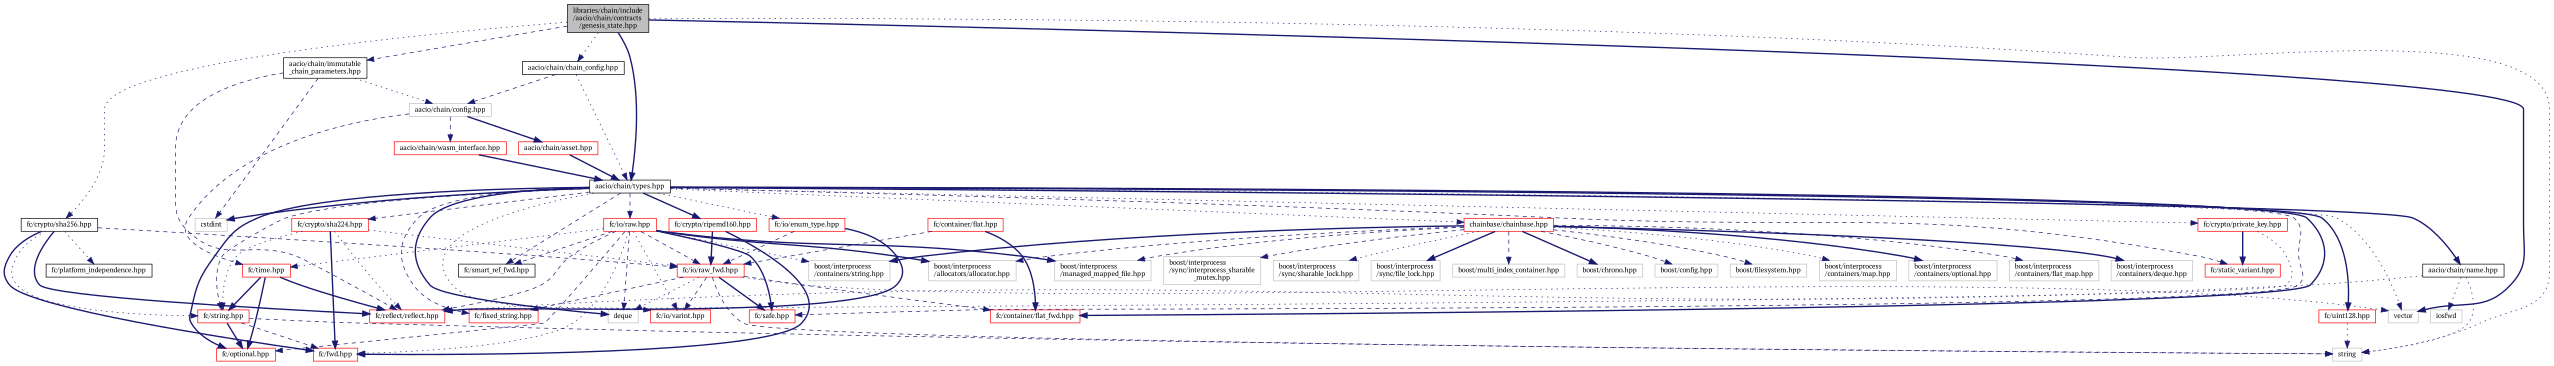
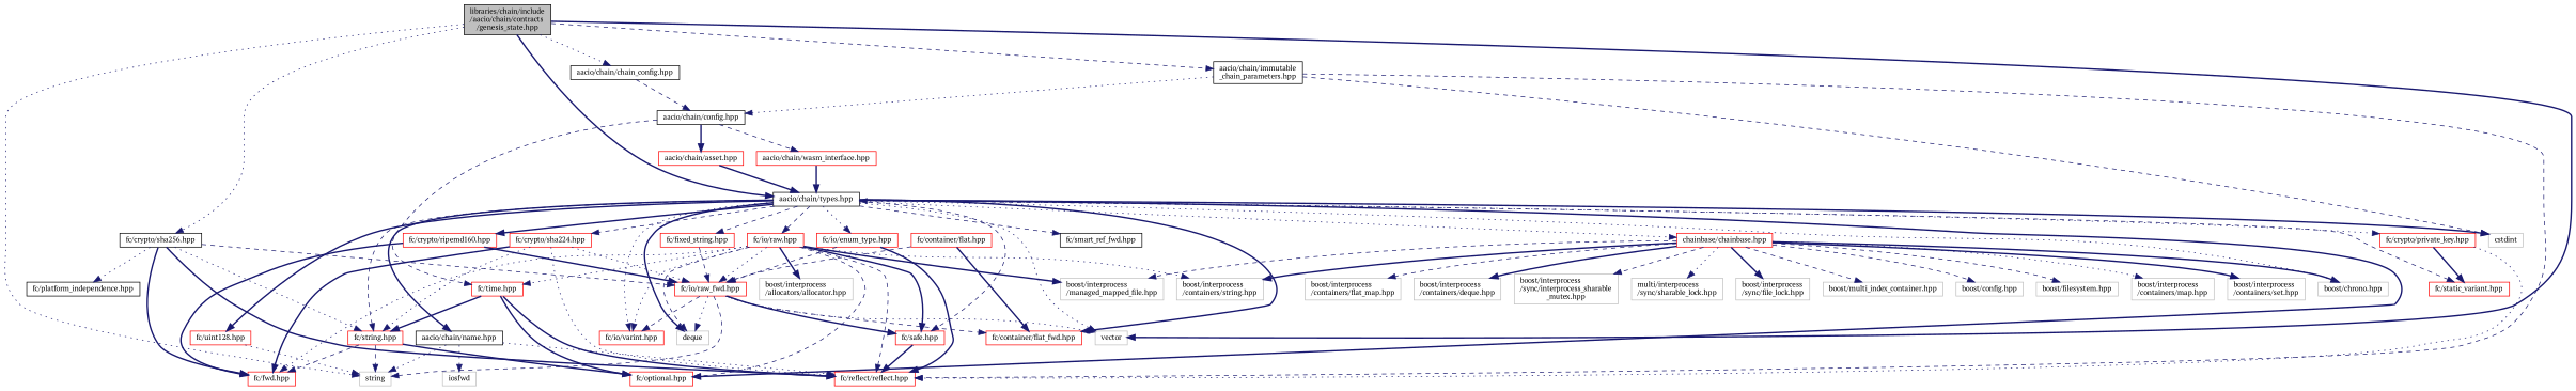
  digraph {
    fontname="PT Serif"
    node [color=red fillcolor=white fontname="PT Serif" fontsize=10 shape=record style=filled]
    edge [color=midnightblue fontname="PT Serif" fontsize=10 labelfontname=Helvetica labelfontsize=10 style=bold]
    n1 [color=black fillcolor=grey75 fontcolor=black height=0.2 label="libraries/chain/include\l/aacio/chain/contracts\l/genesis_state.hpp" width=0.4]
    n2 [color=black height=0.2 label="aacio/chain/chain_config.hpp" width=0.4]
    n3 [color=black height=0.2 label="aacio/chain/types.hpp" width=0.4]
    n4 [color=grey75 height=0.2 label=string width=0.4]
    n5 [color=grey75 height=0.2 label=vector width=0.4]
    n6 [color=black height=0.2 label="aacio/chain/immutable\l_chain_parameters.hpp" width=0.4]
    n7 [color=black height=0.2 label="fc/crypto/sha256.hpp" width=0.4]
-   n8 [color=grey75 height=0.2 label="aacio/chain/config.hpp" width=0.4]
+   n8 [color=black height=0.2 label="aacio/chain/config.hpp" width=0.4]
    n9 [color=black height=0.2 label="aacio/chain/name.hpp" width=0.4]
    n10 [height=0.2 label="chainbase/chainbase.hpp" width=0.4]
    n11 [height=0.2 label="fc/container/flat_fwd.hpp" width=0.4]
    n12 [height=0.2 label="fc/io/varint.hpp" width=0.4]
    n13 [height=0.2 label="fc/io/enum_type.hpp" width=0.4]
    n14 [height=0.2 label="fc/safe.hpp" width=0.4]
    n15 [color=grey75 height=0.2 label=deque width=0.4]
    n16 [height=0.2 label="fc/crypto/sha224.hpp" width=0.4]
    n17 [height=0.2 label="fc/string.hpp" width=0.4]
    n18 [height=0.2 label="fc/optional.hpp" width=0.4]
    n19 [height=0.2 label="fc/io/raw.hpp" width=0.4]
    n20 [color=black height=0.2 label="fc/smart_ref_fwd.hpp" width=0.4]
    n21 [height=0.2 label="fc/uint128.hpp" width=0.4]
    n22 [height=0.2 label="fc/static_variant.hpp" width=0.4]
    n23 [height=0.2 label="fc/crypto/ripemd160.hpp" width=0.4]
    n24 [height=0.2 label="fc/fixed_string.hpp" width=0.4]
    n25 [height=0.2 label="fc/crypto/private_key.hpp" width=0.4]
    n26 [color=grey75 height=0.2 label=cstdint width=0.4]
    n27 [height=0.2 label="fc/reflect/reflect.hpp" width=0.4]
    n28 [height=0.2 label="fc/io/raw_fwd.hpp" width=0.4]
    n29 [height=0.2 label="fc/fwd.hpp" width=0.4]
    n30 [color=black height=0.2 label="fc/platform_independence.hpp" width=0.4]
    n31 [height=0.2 label="fc/time.hpp" width=0.4]
    n32 [height=0.2 label="aacio/chain/asset.hpp" width=0.4]
    n33 [height=0.2 label="aacio/chain/wasm_interface.hpp" width=0.4]
    n34 [color=grey75 height=0.2 label=iosfwd width=0.4]
    n35 [color=grey75 height=0.2 label="boost/interprocess\l/managed_mapped_file.hpp" width=0.4]
    n36 [color=grey75 height=0.2 label="boost/interprocess\l/containers/map.hpp" width=0.4]
-   n37 [color=grey75 height=0.2 label="boost/interprocess\l/containers/optional.hpp" width=0.4]
+   n37 [color=grey75 height=0.2 label="boost/interprocess\l/containers/set.hpp" width=0.4]
    n38 [color=grey75 height=0.2 label="boost/interprocess\l/containers/flat_map.hpp" width=0.4]
    n39 [color=grey75 height=0.2 label="boost/interprocess\l/containers/deque.hpp" width=0.4]
    n40 [color=grey75 height=0.2 label="boost/interprocess\l/containers/string.hpp" width=0.4]
    n41 [color=grey75 height=0.2 label="boost/interprocess\l/allocators/allocator.hpp" width=0.4]
    n42 [color=grey75 height=0.2 label="boost/interprocess\l/sync/interprocess_sharable\l_mutex.hpp" width=0.4]
-   n43 [color=grey75 height=0.2 label="boost/interprocess\l/sync/sharable_lock.hpp" width=0.4]
+   n43 [color=grey75 height=0.2 label="multi/interprocess\l/sync/sharable_lock.hpp" width=0.4]
    n44 [color=grey75 height=0.2 label="boost/interprocess\l/sync/file_lock.hpp" width=0.4]
    n45 [color=grey75 height=0.2 label="boost/multi_index_container.hpp" width=0.4]
    n46 [color=grey75 height=0.2 label="boost/chrono.hpp" width=0.4]
    n47 [color=grey75 height=0.2 label="boost/config.hpp" width=0.4]
    n48 [color=grey75 height=0.2 label="boost/filesystem.hpp" width=0.4]
    n49 [height=0.2 label="fc/container/flat.hpp" width=0.4]
    n1 -> n2 [style=dotted]
    n1 -> n3
    n1 -> n4 [style=dotted]
    n1 -> n5
    n1 -> n6 [style=dashed]
    n1 -> n7 [style=dotted]
-   n2 -> n3 [style=dotted]
+   n46 -> n3 [style=dotted]
    n2 -> n8 [style=dashed]
    n3 -> n5 [style=dotted]
    n3 -> n9
    n3 -> n10 [style=dotted]
    n3 -> n11
    n3 -> n12 [style=dotted]
    n3 -> n13 [style=dotted]
    n3 -> n14 [style=dashed]
    n3 -> n15
    n3 -> n16 [style=dashed]
    n3 -> n17 [style=dashed]
    n3 -> n18
    n3 -> n19 [style=dashed]
    n3 -> n20 [style=dashed]
    n3 -> n21
    n3 -> n22 [style=dashed]
    n3 -> n23
    n3 -> n24 [style=dashed]
    n3 -> n25 [style=dotted]
    n3 -> n26
    n6 -> n8 [style=dotted]
    n6 -> n26 [style=dashed]
    n6 -> n27 [style=dashed]
    n7 -> n17 [style=dotted]
    n7 -> n27
    n7 -> n28 [style=dashed]
    n7 -> n29
    n7 -> n30 [style=dotted]
    n8 -> n31 [style=dashed]
    n8 -> n32
    n8 -> n33 [style=dashed]
    n9 -> n4 [style=dotted]
    n9 -> n27 [style=dotted]
    n9 -> n34 [style=dotted]
    n10 -> n35 [style=dashed]
    n10 -> n36 [style=dotted]
    n10 -> n37
    n10 -> n38 [style=dashed]
    n10 -> n39
    n10 -> n40
-   n10 -> n41 [style=dashed]
    n10 -> n42 [style=dashed]
    n10 -> n43 [style=dotted]
    n10 -> n44
    n10 -> n45 [style=dashed]
    n10 -> n46
    n10 -> n47 [style=dashed]
    n10 -> n48 [style=dashed]
    n13 -> n27
    n13 -> n28 [style=dashed]
+   n14 -> n27
    n16 -> n17 [style=dotted]
    n16 -> n27 [style=dotted]
    n16 -> n28 [style=dotted]
    n16 -> n29
    n17 -> n4 [style=dashed]
    n17 -> n18
    n17 -> n29 [style=dashed]
    n19 -> n12 [style=dotted]
    n19 -> n14
    n19 -> n15 [style=dashed]
    n19 -> n18 [style=dashed]
-   n19 -> n20 [style=dashed]
    n19 -> n27 [style=dashed]
-   n19 -> n28 [style=dashed]
+   n19 -> n28 [style=dotted]
    n19 -> n29 [style=dotted]
    n19 -> n31 [style=dotted]
    n19 -> n35
    n19 -> n40 [style=dotted]
    n19 -> n41
    n21 -> n4 [style=dotted]
    n23 -> n28
    n23 -> n29
-   n28 -> n24 [style=dashed]
+   n24 -> n28 [style=dashed]
    n25 -> n22
    n25 -> n27 [style=dotted]
    n28 -> n4 [style=dashed]
    n28 -> n5 [style=dotted]
    n28 -> n11 [style=dashed]
    n28 -> n12 [style=dashed]
    n28 -> n14
    n28 -> n15 [style=dotted]
    n31 -> n17
    n31 -> n18
    n31 -> n27
    n32 -> n3
    n33 -> n3
    n49 -> n11
    n49 -> n28 [style=dashed]
  }
